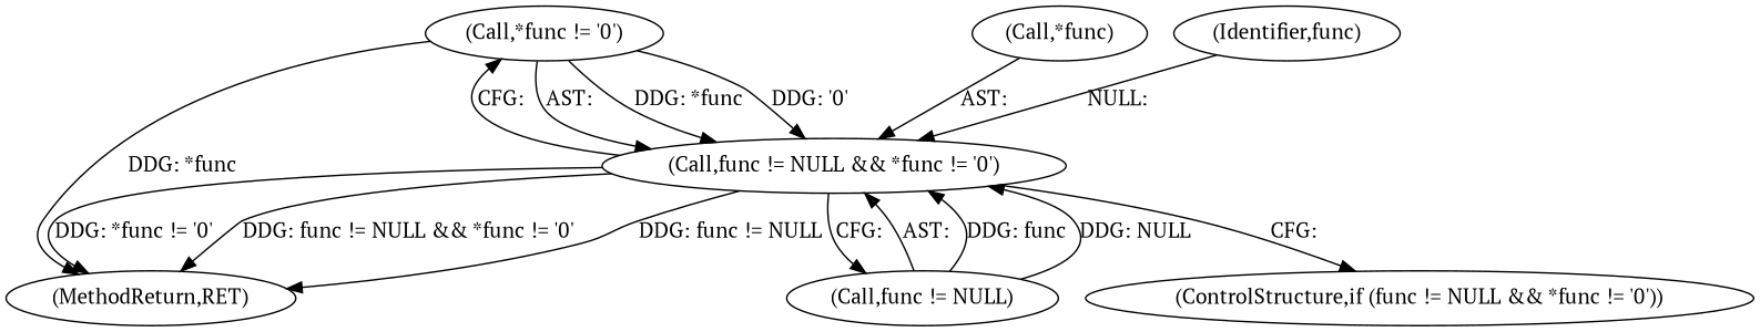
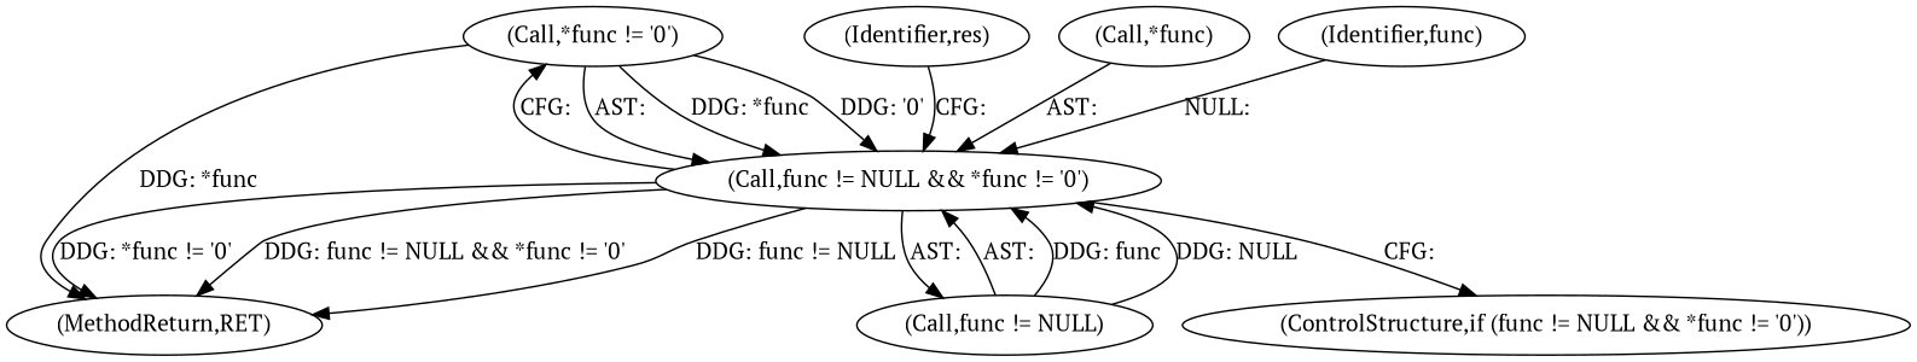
  digraph {
    fontname="PT Serif"
    node [fontname="PT Serif"]
    edge [fontname="PT Serif"]
    n1 [label="(Call,*func != '\0')"]
    n2 [label="(Call,func != NULL && *func != '\0')"]
    n3 [label="(MethodReturn,RET)"]
    n4 [label="(Call,func != NULL)"]
    n5 [label="(ControlStructure,if (func != NULL && *func != '\0'))"]
+   n6 [label="(Identifier,res)"]
    n7 [label="(Call,*func)"]
    n8 [label="(Identifier,func)"]
    n1 -> n2 [label="AST: "]
    n1 -> n2 [label="DDG: *func"]
    n1 -> n2 [label="DDG: '\0'"]
    n1 -> n3 [label="DDG: *func"]
    n2 -> n1 [label="CFG: "]
    n2 -> n3 [label="DDG: func != NULL"]
    n2 -> n3 [label="DDG: *func != '\0'"]
    n2 -> n3 [label="DDG: func != NULL && *func != '\0'"]
-   n2 -> n4 [label="CFG: "]
+   n2 -> n4 [label="AST: "]
    n2 -> n5 [label="CFG: "]
    n4 -> n2 [label="AST: "]
    n4 -> n2 [label="DDG: func"]
    n4 -> n2 [label="DDG: NULL"]
+   n6 -> n2 [label="CFG: "]
    n7 -> n2 [label="AST: "]
    n8 -> n2 [label="NULL: "]
  }
